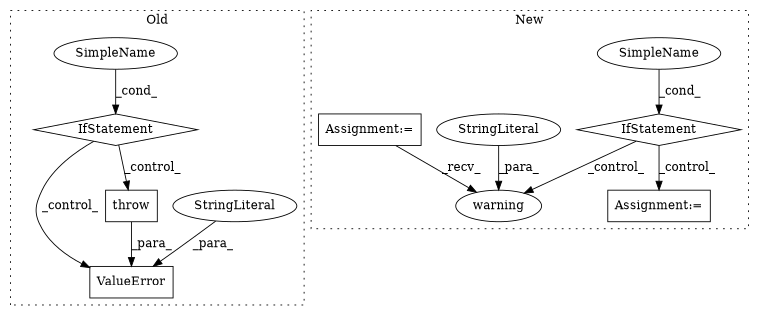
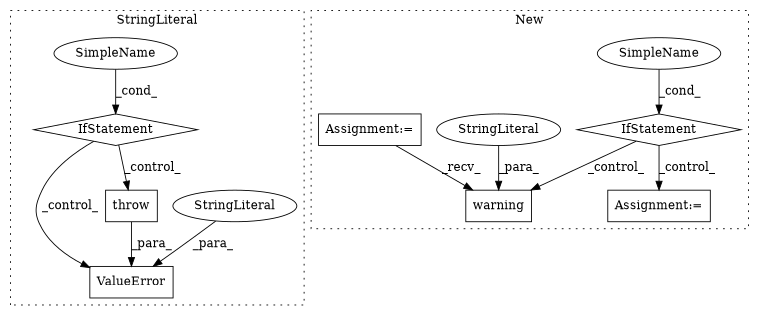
  digraph {
    node [a=32 shape=box]
    n1 [l="11,1" label=ValueError s="3009,3111"]
    n2 [a=53 l=6 label=throw s=3003]
    n3 [a=45 l=91 label=StringLiteral s=3020 shape=ellipse]
    n4 [a=42 label=SimpleName shape=ellipse]
    n5 [a=25 l="4,2" label=IfStatement s="2964,2991" shape=diamond]
-   n6 [l="8,1" label=warning s="3057,3184" shape=ellipse]
+   n6 [l="8,1" label=warning s="3057,3184"]
    n7 [a=45 l=119 label=StringLiteral s=3065 shape=ellipse]
    n8 [a=25 l="4,2" label=IfStatement s="3011,3038" shape=diamond]
    n9 [a=42 label=SimpleName shape=ellipse]
    n10 [a=7 l=6 label="Assignment:=" s=1886]
    n11 [a=7 l=1 label="Assignment:=" s=3255]
    subgraph cluster_1 {
-     label=Old
+     label=StringLiteral
      style=dotted
      n1
      n2
      n3
      n4
      n5
    }
    subgraph cluster_2 {
      label=New
      style=dotted
      n6
      n7
      n8
      n9
      n10
      n11
    }
    n2 -> n1 [label=_para_]
    n3 -> n1 [label=_para_]
    n4 -> n5 [label=_cond_]
    n5 -> n1 [label=_control_]
    n5 -> n2 [label=_control_]
    n7 -> n6 [label=_para_]
    n8 -> n6 [label=_control_]
    n8 -> n11 [label=_control_]
    n9 -> n8 [label=_cond_]
    n10 -> n6 [label=_recv_]
  }
